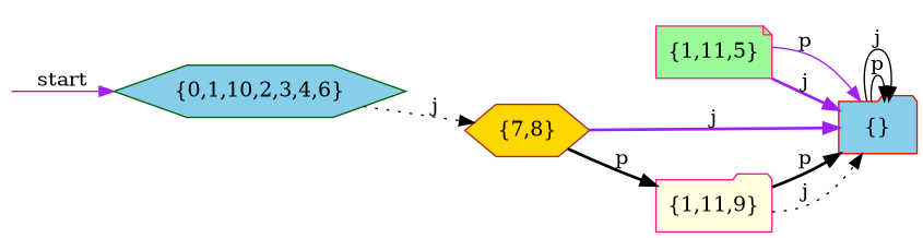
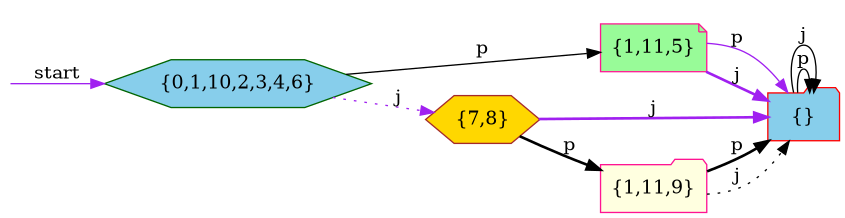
  digraph {
    rankdir=LR
    node [shape=hexagon style=filled color=deeppink fillcolor=skyblue]
    edge [color=black style=solid]
    __start [shape=point style=invis color="" fillcolor=""]
    "{0,1,10,2,3,4,6}" [color=darkgreen]
    "{1,11,5}" [fillcolor=palegreen shape=note]
    "{7,8}" [color=brown fillcolor=gold]
    "{}" [color=red shape=folder]
    "{1,11,9}" [fillcolor=lightyellow shape=folder]
    __start -> "{0,1,10,2,3,4,6}" [color=purple label=start]
-   "{0,1,10,2,3,4,6}" -> "{7,8}" [label=j style=dotted]
+   "{0,1,10,2,3,4,6}" -> "{1,11,5}" [label=p]
+   "{0,1,10,2,3,4,6}" -> "{7,8}" [color=purple label=j style=dotted]
    "{1,11,5}" -> "{}" [color=purple label=p]
    "{1,11,5}" -> "{}" [color=purple label=j style=bold]
    "{7,8}" -> "{}" [color=purple label=j style=bold]
    "{7,8}" -> "{1,11,9}" [label=p style=bold]
    "{}" -> "{}" [label=p]
    "{}" -> "{}" [label=j]
    "{1,11,9}" -> "{}" [label=p style=bold]
    "{1,11,9}" -> "{}" [label=j style=dotted]
  }
